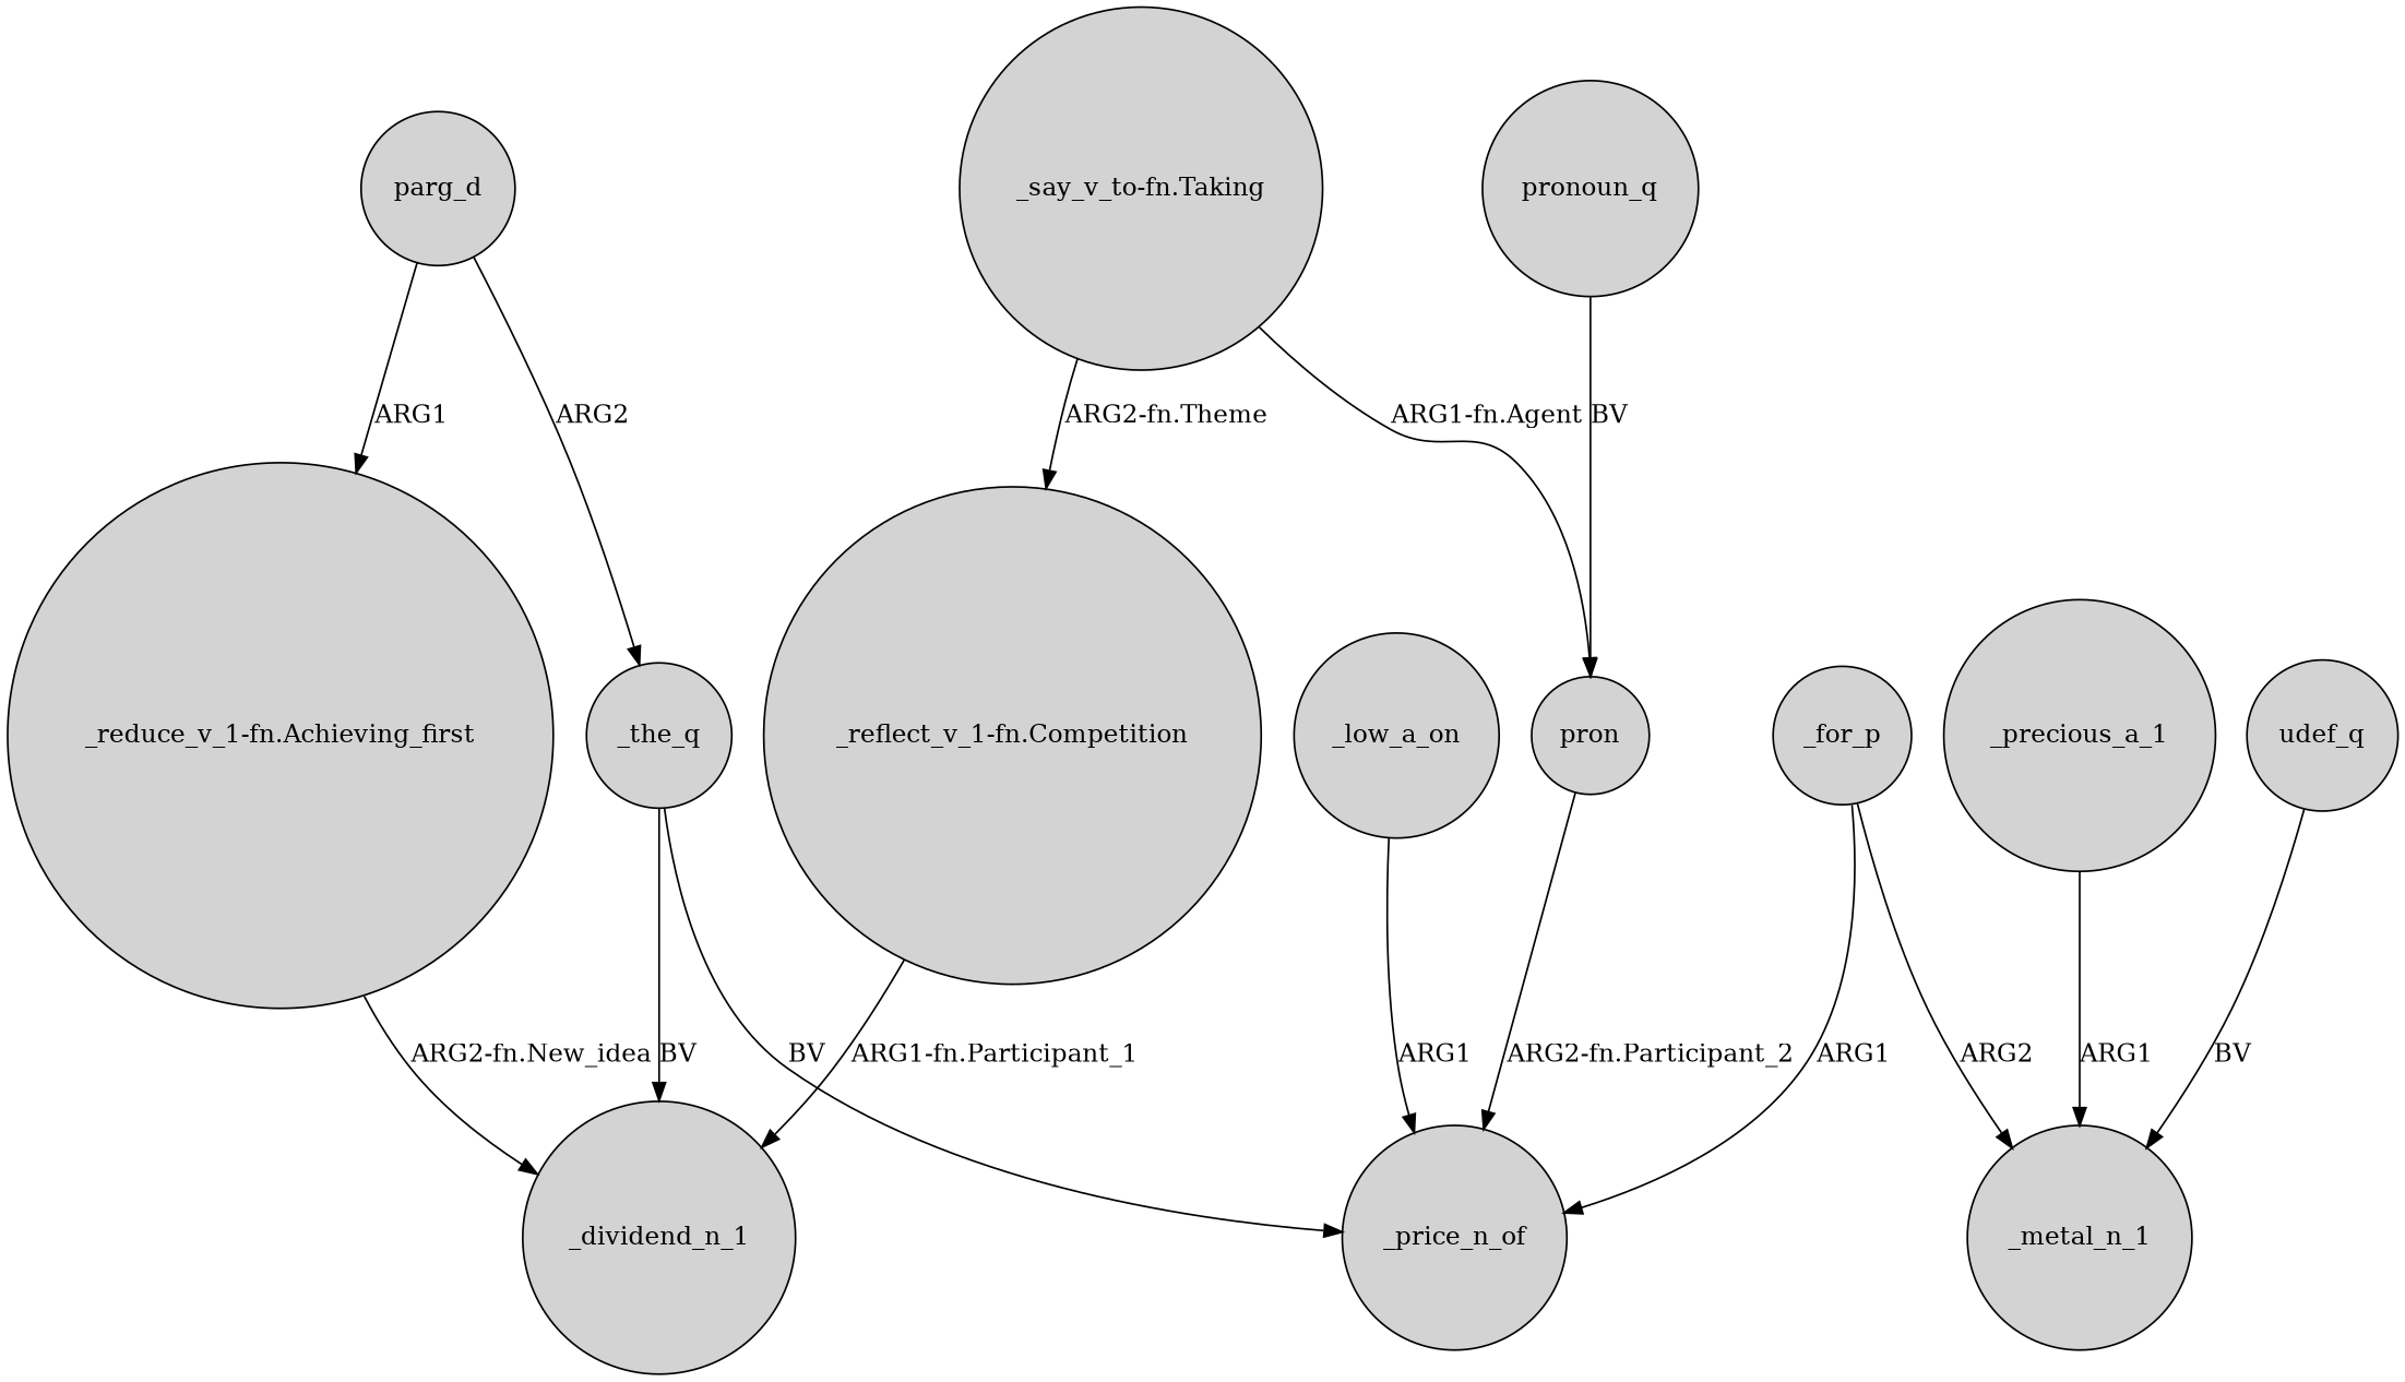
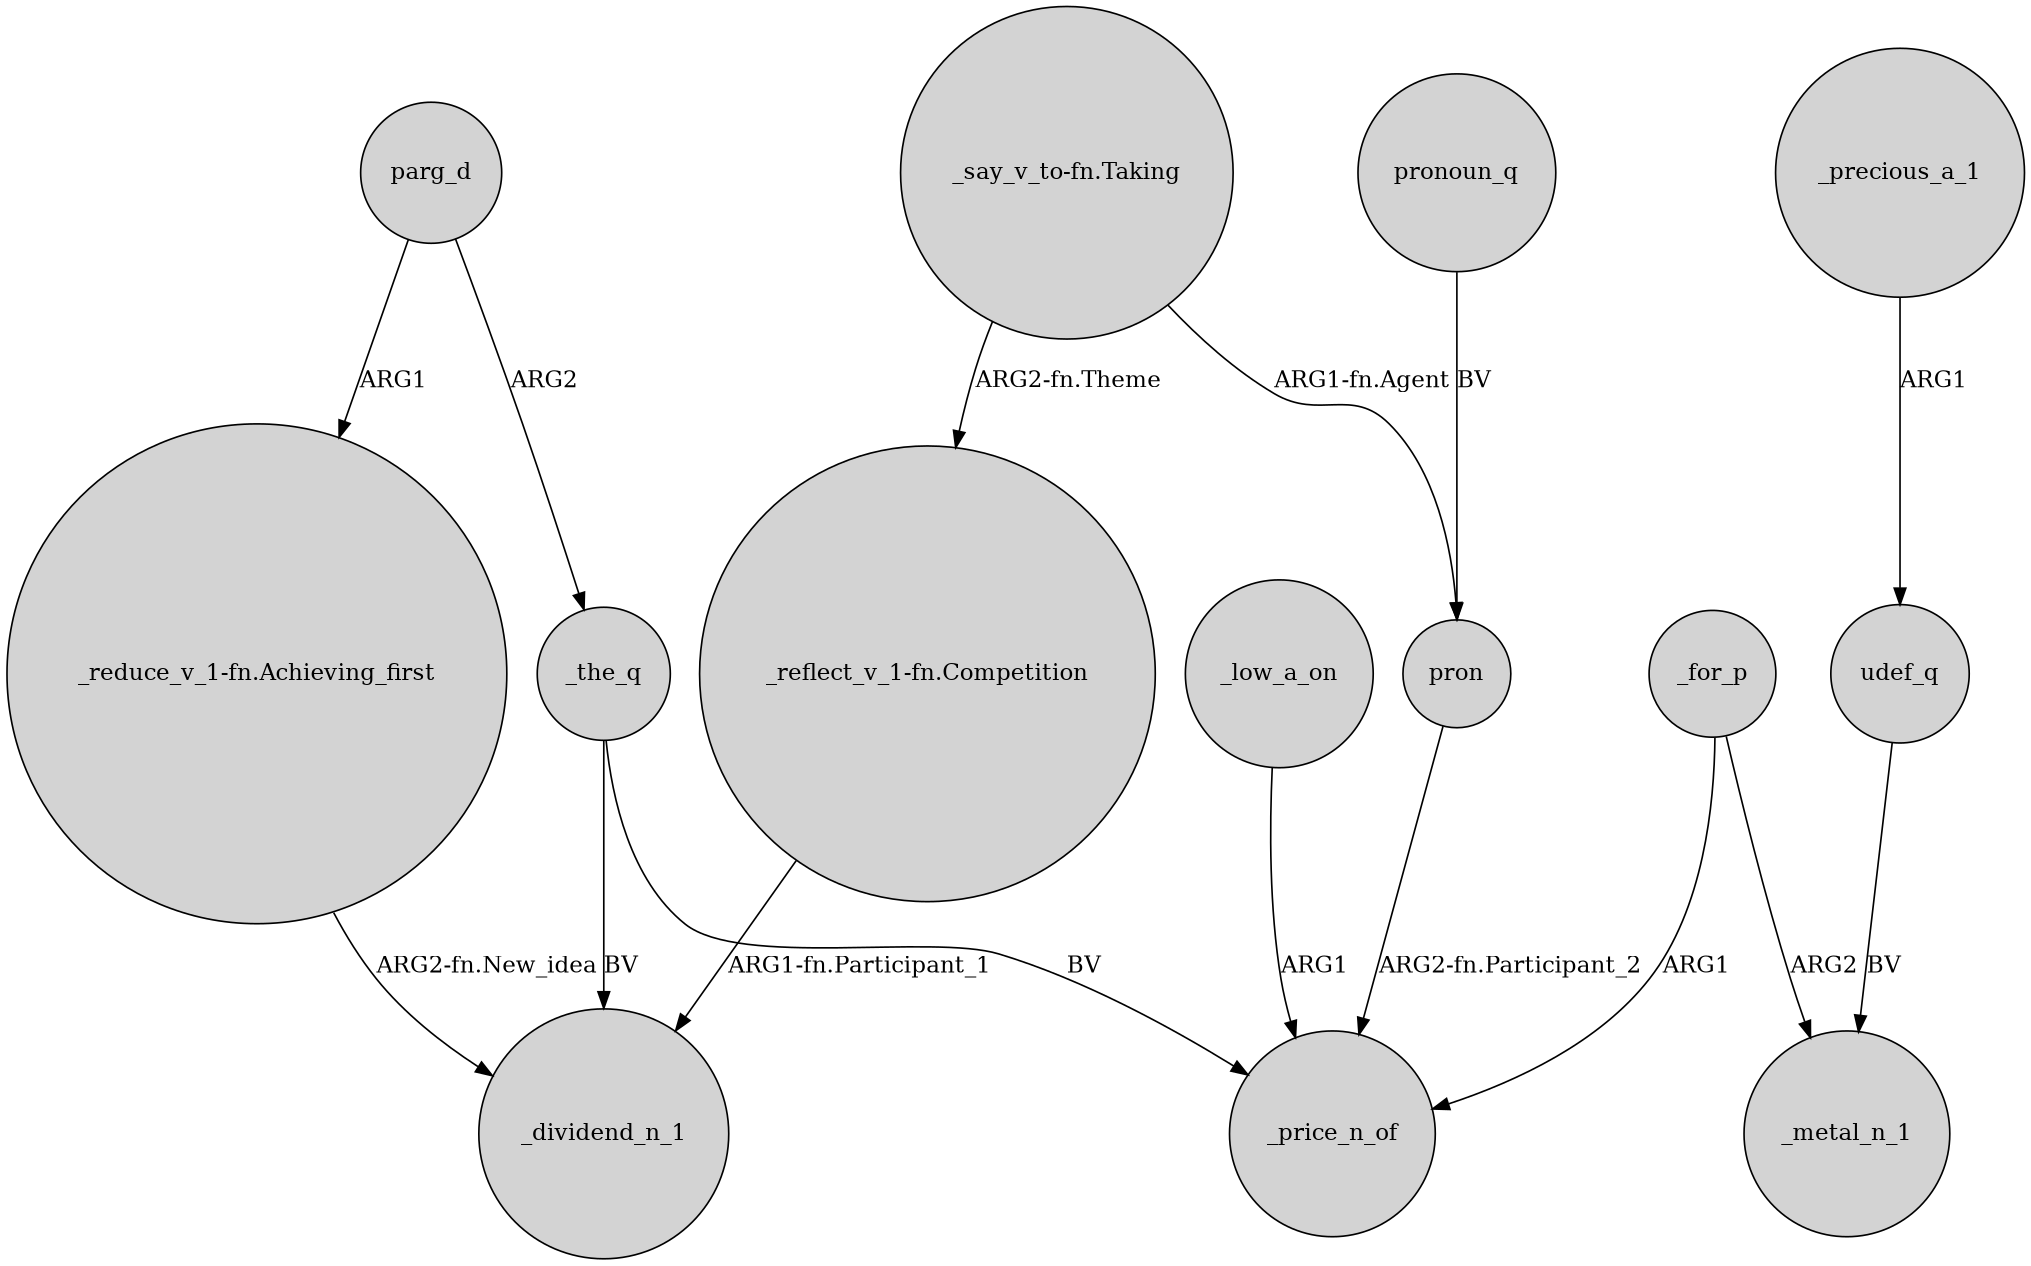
  digraph {
    node [shape=circle style=filled]
    parg_d
    "_reduce_v_1-fn.Achieving_first"
    _the_q
    _dividend_n_1
    _precious_a_1
    _metal_n_1
    "_say_v_to-fn.Taking"
    "_reflect_v_1-fn.Competition"
    pron
    _price_n_of
    udef_q
    _low_a_on
    _for_p
    pronoun_q
    parg_d -> "_reduce_v_1-fn.Achieving_first" [label=ARG1]
    parg_d -> _the_q [label=ARG2]
    "_reduce_v_1-fn.Achieving_first" -> _dividend_n_1 [label="ARG2-fn.New_idea"]
    _the_q -> _dividend_n_1 [label=BV]
    _the_q -> _price_n_of [label=BV]
-   _precious_a_1 -> _metal_n_1 [label=ARG1]
+   _precious_a_1 -> udef_q [label=ARG1]
    "_say_v_to-fn.Taking" -> "_reflect_v_1-fn.Competition" [label="ARG2-fn.Theme"]
    "_say_v_to-fn.Taking" -> pron [label="ARG1-fn.Agent"]
    "_reflect_v_1-fn.Competition" -> _dividend_n_1 [label="ARG1-fn.Participant_1"]
    pron -> _price_n_of [label="ARG2-fn.Participant_2"]
    udef_q -> _metal_n_1 [label=BV]
    _low_a_on -> _price_n_of [label=ARG1]
    _for_p -> _metal_n_1 [label=ARG2]
    _for_p -> _price_n_of [label=ARG1]
    pronoun_q -> pron [label=BV]
  }
